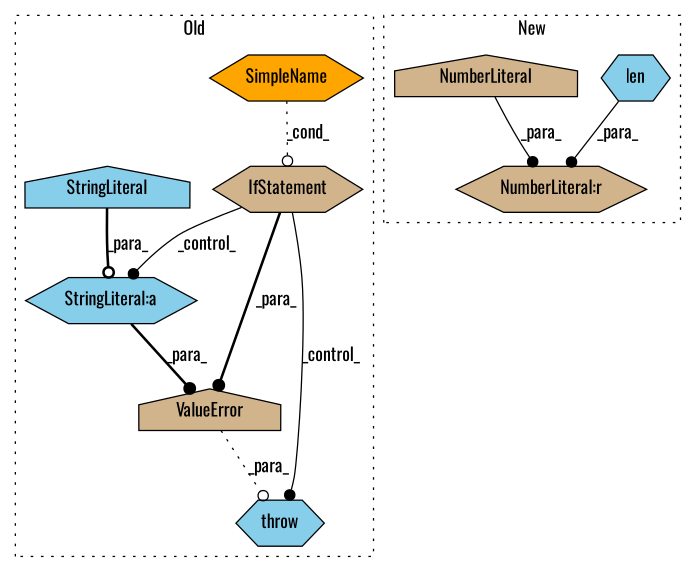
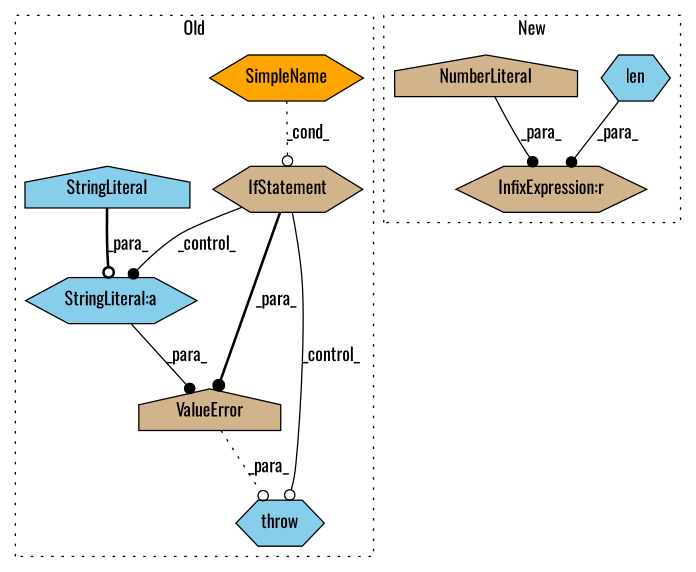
  digraph {
    fontname=Oswald
    node [a=32 fillcolor=tan fontname=Oswald l=3 shape=hexagon style=filled]
    edge [arrowhead=dot fontname=Oswald style=solid]
    n1 [l="11,1" label=ValueError s="7125,7187" shape=house]
    n2 [a=53 fillcolor=skyblue l=6 label=throw s=7119]
    n3 [a=25 l="4,2" label=IfStatement s="7022,7107"]
    n4 [a=42 fillcolor=orange label=SimpleName l=""]
    n5 [a=27 fillcolor=skyblue label="StringLiteral:a" s=7177]
    n6 [a=45 fillcolor=skyblue l=41 label=StringLiteral s=7136 shape=house]
    n7 [fillcolor=skyblue l="4,1" label=len s="7562,7571"]
-   n8 [a=27 label="NumberLiteral:r" s=7572]
+   n8 [a=27 label="InfixExpression:r" s=7572]
    n9 [a=34 l=1 label=NumberLiteral s=7575 shape=house]
    subgraph cluster_1 {
      label=Old
      style=dotted
      n1
      n2
      n3
      n4
      n5
      n6
    }
    subgraph cluster_2 {
      label=New
      style=dotted
      n7
      n8
      n9
    }
    n1 -> n2 [arrowhead=odot label=_para_ style=dotted]
    n3 -> n1 [label=_para_ style=bold]
-   n3 -> n2 [label=_control_]
+   n3 -> n2 [arrowhead=odot label=_control_]
    n3 -> n5 [label=_control_]
    n4 -> n3 [arrowhead=odot label=_cond_ style=dotted]
-   n5 -> n1 [label=_para_ style=bold]
+   n5 -> n1 [label=_para_]
    n6 -> n5 [arrowhead=odot label=_para_ style=bold]
    n7 -> n8 [label=_para_]
    n9 -> n8 [label=_para_]
  }
